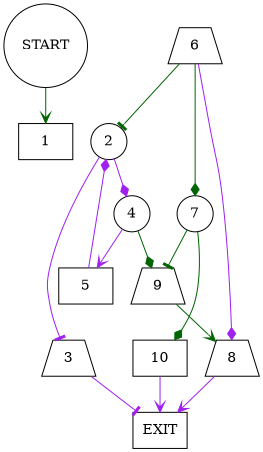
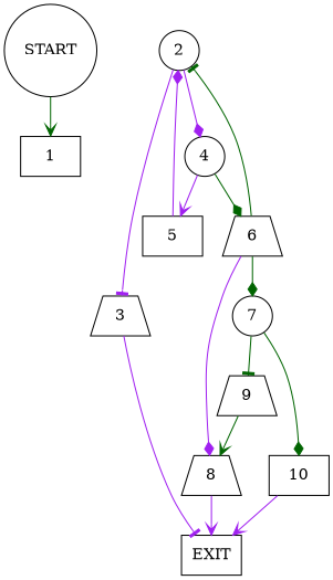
  digraph {
    node [shape=circle]
    edge [arrowhead=diamond color=purple]
    n1 [label=START]
    1 [shape=box]
    n3 [label=EXIT shape=box]
    3 [shape=trapezium]
    2
    4
    5 [shape=box]
    6 [shape=trapezium]
    7
    8 [shape=trapezium]
    9 [shape=trapezium]
    10 [shape=box]
    n1 -> 1 [arrowhead=vee color=darkgreen]
    3 -> n3 [arrowhead=tee]
    2 -> 3 [arrowhead=tee]
    2 -> 4
    4 -> 5 [arrowhead=vee]
-   4 -> 9 [color=darkgreen]
+   4 -> 6 [color=darkgreen]
    5 -> 2
    6 -> 2 [arrowhead=tee color=darkgreen]
    6 -> 7 [color=darkgreen]
    6 -> 8
    7 -> 9 [arrowhead=tee color=darkgreen]
    7 -> 10 [color=darkgreen]
    8 -> n3 [arrowhead=vee]
    9 -> 8 [arrowhead=vee color=darkgreen]
    10 -> n3 [arrowhead=vee]
  }
